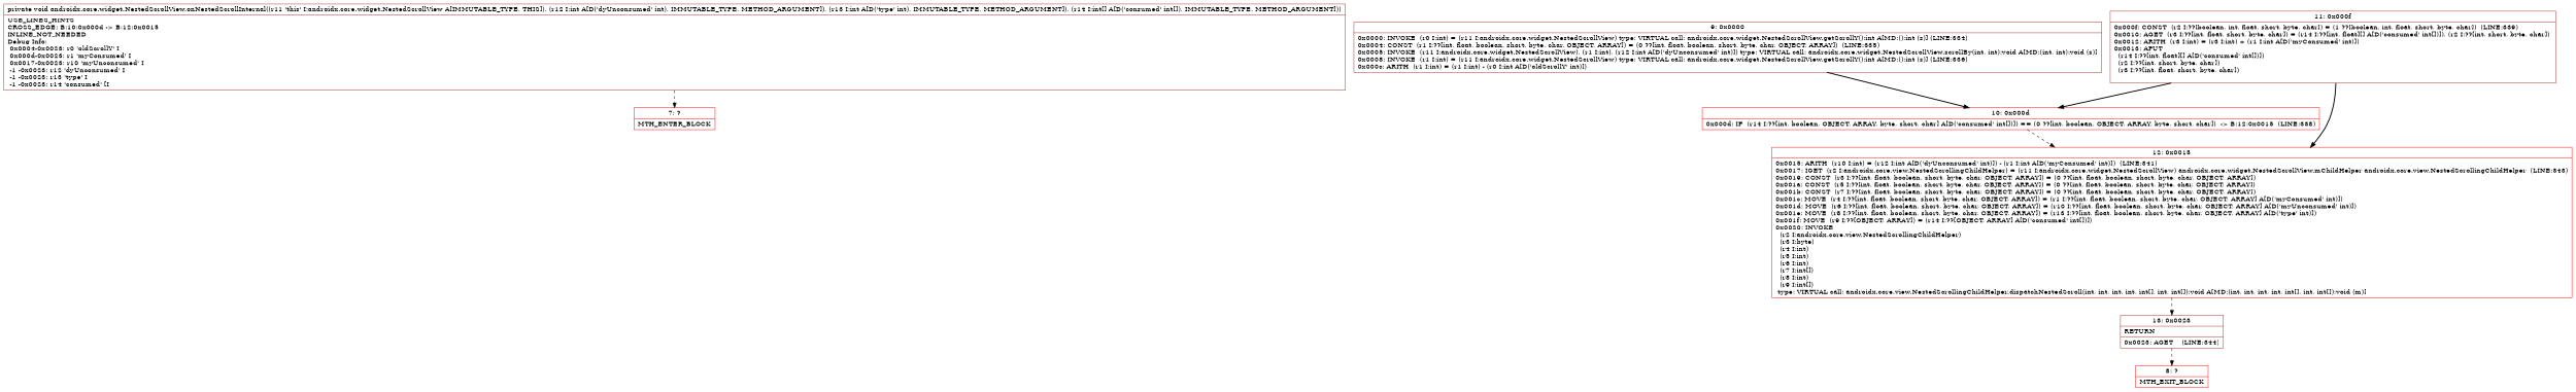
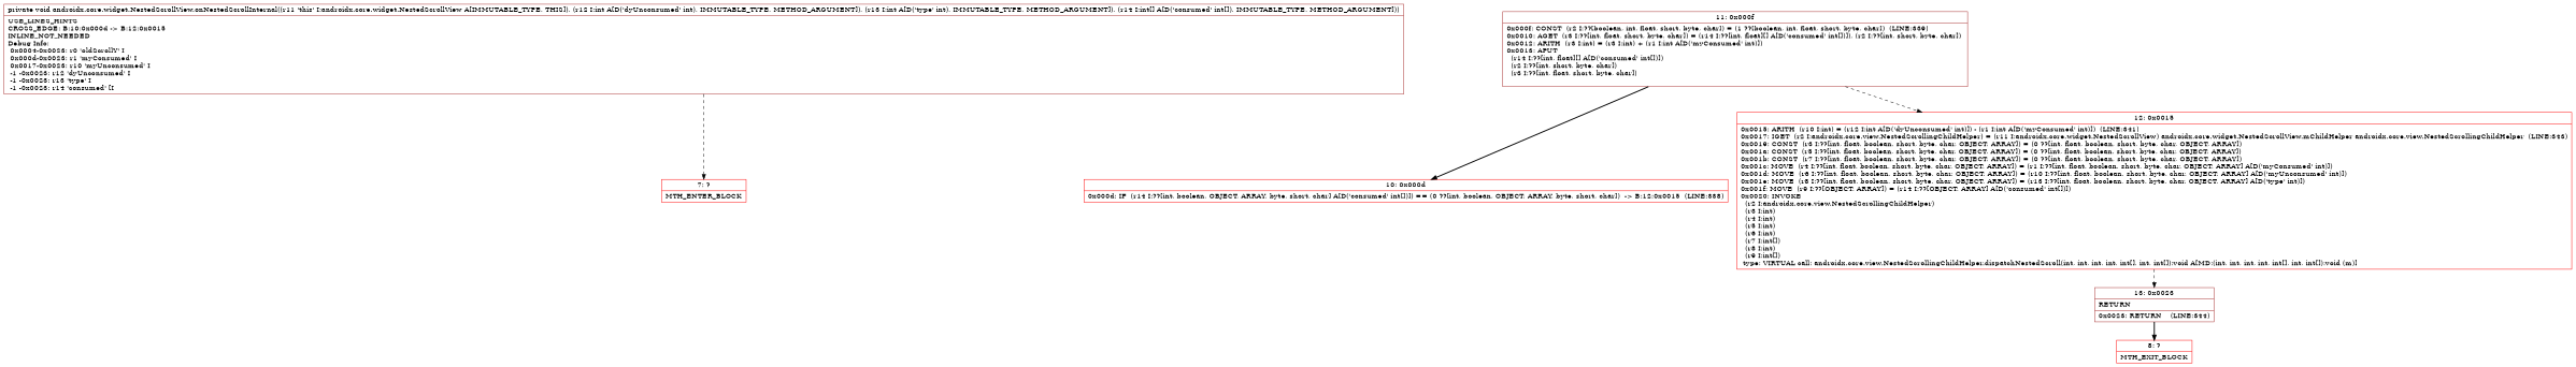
  digraph {
    node [color=red shape=record]
    edge [style=dashed]
    n1 [label="{7\:\ ?|MTH_ENTER_BLOCK\l}"]
-   n2 [color=brown label="{9\:\ 0x0000|0x0000: INVOKE  (r0 I:int) = (r11 I:androidx.core.widget.NestedScrollView) type: VIRTUAL call: androidx.core.widget.NestedScrollView.getScrollY():int A[MD:():int (s)] (LINE:334)\l0x0004: CONST  (r1 I:??[int, float, boolean, short, byte, char, OBJECT, ARRAY]) = (0 ??[int, float, boolean, short, byte, char, OBJECT, ARRAY])  (LINE:335)\l0x0005: INVOKE  (r11 I:androidx.core.widget.NestedScrollView), (r1 I:int), (r12 I:int A[D('dyUnconsumed' int)]) type: VIRTUAL call: androidx.core.widget.NestedScrollView.scrollBy(int, int):void A[MD:(int, int):void (s)]\l0x0008: INVOKE  (r1 I:int) = (r11 I:androidx.core.widget.NestedScrollView) type: VIRTUAL call: androidx.core.widget.NestedScrollView.getScrollY():int A[MD:():int (s)] (LINE:336)\l0x000c: ARITH  (r1 I:int) = (r1 I:int) \- (r0 I:int A[D('oldScrollY' int)]) \l}"]
    n3 [label="{10\:\ 0x000d|0x000d: IF  (r14 I:??[int, boolean, OBJECT, ARRAY, byte, short, char] A[D('consumed' int[])]) == (0 ??[int, boolean, OBJECT, ARRAY, byte, short, char])  \-\> B:12:0x0015  (LINE:338)\l}"]
-   n4 [label="{12\:\ 0x0015|0x0015: ARITH  (r10 I:int) = (r12 I:int A[D('dyUnconsumed' int)]) \- (r1 I:int A[D('myConsumed' int)])  (LINE:341)\l0x0017: IGET  (r2 I:androidx.core.view.NestedScrollingChildHelper) = (r11 I:androidx.core.widget.NestedScrollView) androidx.core.widget.NestedScrollView.mChildHelper androidx.core.view.NestedScrollingChildHelper  (LINE:343)\l0x0019: CONST  (r3 I:??[int, float, boolean, short, byte, char, OBJECT, ARRAY]) = (0 ??[int, float, boolean, short, byte, char, OBJECT, ARRAY]) \l0x001a: CONST  (r5 I:??[int, float, boolean, short, byte, char, OBJECT, ARRAY]) = (0 ??[int, float, boolean, short, byte, char, OBJECT, ARRAY]) \l0x001b: CONST  (r7 I:??[int, float, boolean, short, byte, char, OBJECT, ARRAY]) = (0 ??[int, float, boolean, short, byte, char, OBJECT, ARRAY]) \l0x001c: MOVE  (r4 I:??[int, float, boolean, short, byte, char, OBJECT, ARRAY]) = (r1 I:??[int, float, boolean, short, byte, char, OBJECT, ARRAY] A[D('myConsumed' int)]) \l0x001d: MOVE  (r6 I:??[int, float, boolean, short, byte, char, OBJECT, ARRAY]) = (r10 I:??[int, float, boolean, short, byte, char, OBJECT, ARRAY] A[D('myUnconsumed' int)]) \l0x001e: MOVE  (r8 I:??[int, float, boolean, short, byte, char, OBJECT, ARRAY]) = (r13 I:??[int, float, boolean, short, byte, char, OBJECT, ARRAY] A[D('type' int)]) \l0x001f: MOVE  (r9 I:??[OBJECT, ARRAY]) = (r14 I:??[OBJECT, ARRAY] A[D('consumed' int[])]) \l0x0020: INVOKE  \l  (r2 I:androidx.core.view.NestedScrollingChildHelper)\l  (r3 I:byte)\l  (r4 I:int)\l  (r5 I:int)\l  (r6 I:int)\l  (r7 I:int[])\l  (r8 I:int)\l  (r9 I:int[])\l type: VIRTUAL call: androidx.core.view.NestedScrollingChildHelper.dispatchNestedScroll(int, int, int, int, int[], int, int[]):void A[MD:(int, int, int, int, int[], int, int[]):void (m)]\l}"]
+   n4 [label="{12\:\ 0x0015|0x0015: ARITH  (r10 I:int) = (r12 I:int A[D('dyUnconsumed' int)]) \- (r1 I:int A[D('myConsumed' int)])  (LINE:341)\l0x0017: IGET  (r2 I:androidx.core.view.NestedScrollingChildHelper) = (r11 I:androidx.core.widget.NestedScrollView) androidx.core.widget.NestedScrollView.mChildHelper androidx.core.view.NestedScrollingChildHelper  (LINE:343)\l0x0019: CONST  (r3 I:??[int, float, boolean, short, byte, char, OBJECT, ARRAY]) = (0 ??[int, float, boolean, short, byte, char, OBJECT, ARRAY]) \l0x001a: CONST  (r5 I:??[int, float, boolean, short, byte, char, OBJECT, ARRAY]) = (0 ??[int, float, boolean, short, byte, char, OBJECT, ARRAY]) \l0x001b: CONST  (r7 I:??[int, float, boolean, short, byte, char, OBJECT, ARRAY]) = (0 ??[int, float, boolean, short, byte, char, OBJECT, ARRAY]) \l0x001c: MOVE  (r4 I:??[int, float, boolean, short, byte, char, OBJECT, ARRAY]) = (r1 I:??[int, float, boolean, short, byte, char, OBJECT, ARRAY] A[D('myConsumed' int)]) \l0x001d: MOVE  (r6 I:??[int, float, boolean, short, byte, char, OBJECT, ARRAY]) = (r10 I:??[int, float, boolean, short, byte, char, OBJECT, ARRAY] A[D('myUnconsumed' int)]) \l0x001e: MOVE  (r8 I:??[int, float, boolean, short, byte, char, OBJECT, ARRAY]) = (r13 I:??[int, float, boolean, short, byte, char, OBJECT, ARRAY] A[D('type' int)]) \l0x001f: MOVE  (r9 I:??[OBJECT, ARRAY]) = (r14 I:??[OBJECT, ARRAY] A[D('consumed' int[])]) \l0x0020: INVOKE  \l  (r2 I:androidx.core.view.NestedScrollingChildHelper)\l  (r3 I:int)\l  (r4 I:int)\l  (r5 I:int)\l  (r6 I:int)\l  (r7 I:int[])\l  (r8 I:int)\l  (r9 I:int[])\l type: VIRTUAL call: androidx.core.view.NestedScrollingChildHelper.dispatchNestedScroll(int, int, int, int, int[], int, int[]):void A[MD:(int, int, int, int, int[], int, int[]):void (m)]\l}"]
    n5 [color=brown label="{11\:\ 0x000f|0x000f: CONST  (r2 I:??[boolean, int, float, short, byte, char]) = (1 ??[boolean, int, float, short, byte, char])  (LINE:339)\l0x0010: AGET  (r3 I:??[int, float, short, byte, char]) = (r14 I:??[int, float][] A[D('consumed' int[])]), (r2 I:??[int, short, byte, char]) \l0x0012: ARITH  (r3 I:int) = (r3 I:int) + (r1 I:int A[D('myConsumed' int)]) \l0x0013: APUT  \l  (r14 I:??[int, float][] A[D('consumed' int[])])\l  (r2 I:??[int, short, byte, char])\l  (r3 I:??[int, float, short, byte, char])\l \l}"]
-   n6 [color=brown label="{13\:\ 0x0023|RETURN\l|0x0023: AGET    (LINE:344)\l}"]
+   n6 [color=brown label="{13\:\ 0x0023|RETURN\l|0x0023: RETURN    (LINE:344)\l}"]
    n7 [label="{8\:\ ?|MTH_EXIT_BLOCK\l}"]
    n8 [color=brown label="{private void androidx.core.widget.NestedScrollView.onNestedScrollInternal((r11 'this' I:androidx.core.widget.NestedScrollView A[IMMUTABLE_TYPE, THIS]), (r12 I:int A[D('dyUnconsumed' int), IMMUTABLE_TYPE, METHOD_ARGUMENT]), (r13 I:int A[D('type' int), IMMUTABLE_TYPE, METHOD_ARGUMENT]), (r14 I:int[] A[D('consumed' int[]), IMMUTABLE_TYPE, METHOD_ARGUMENT]))  | USE_LINES_HINTS\lCROSS_EDGE: B:10:0x000d \-\> B:12:0x0015\lINLINE_NOT_NEEDED\lDebug Info:\l  0x0004\-0x0023: r0 'oldScrollY' I\l  0x000d\-0x0023: r1 'myConsumed' I\l  0x0017\-0x0023: r10 'myUnconsumed' I\l  \-1 \-0x0023: r12 'dyUnconsumed' I\l  \-1 \-0x0023: r13 'type' I\l  \-1 \-0x0023: r14 'consumed' [I\l}"]
-   n2 -> n3 [style=bold]
-   n3 -> n4
    n4 -> n6
    n5 -> n3 [style=bold]
-   n5 -> n4 [style=bold]
-   n6 -> n7
+   n5 -> n4
+   n6 -> n7 [style=bold]
    n8 -> n1
  }
